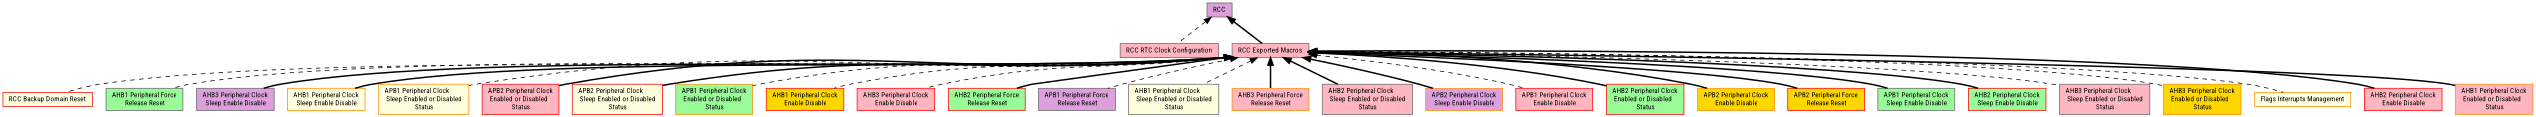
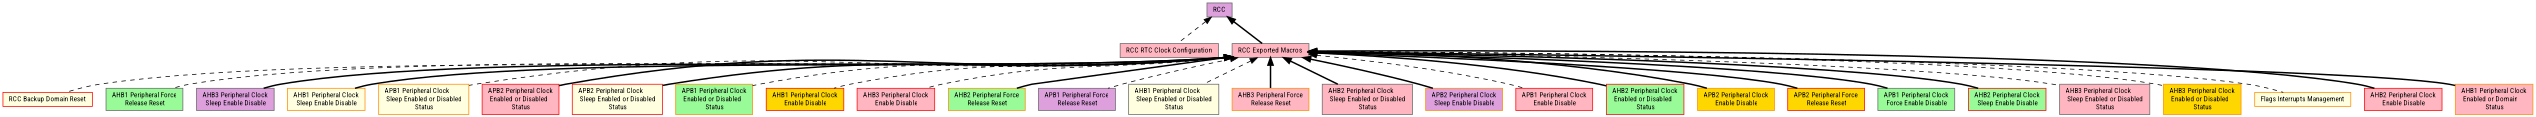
  digraph {
    fontname="Roboto Condensed"
    rankdir=TB
    node [color=red fillcolor=lightpink fontname="Roboto Condensed" fontsize=10 shape=box style=filled]
    edge [dir=back fontname="Roboto Condensed" fontsize=10 labelfontname=Helvetica labelfontsize=10 shape=plaintext style=bold]
    n1 [fillcolor=lightyellow height=0.2 label="RCC Backup Domain Reset" width=0.4]
    n2 [color=gray40 fillcolor=palegreen height=0.2 label="AHB1 Peripheral Force\l Release Reset" width=0.4]
    n3 [color=gray40 height=0.2 label="RCC RTC Clock Configuration" width=0.4]
    n4 [color=gray40 fontcolor=black height=0.2 label="RCC Exported Macros" width=0.4]
    n5 [color=gray40 fillcolor=plum height=0.2 label="AHB3 Peripheral Clock\l Sleep Enable Disable" width=0.4]
    n6 [color=darkorange fillcolor=lightyellow height=0.2 label="AHB1 Peripheral Clock\l Sleep Enable Disable" width=0.4]
    n7 [color=darkorange fillcolor=lightyellow height=0.2 label="APB1 Peripheral Clock\l Sleep Enabled or Disabled\l Status" width=0.4]
    n8 [height=0.2 label="APB2 Peripheral Clock\l Enabled or Disabled\l Status" width=0.4]
    n9 [fillcolor=lightyellow height=0.2 label="APB2 Peripheral Clock\l Sleep Enabled or Disabled\l Status" width=0.4]
    n10 [color=darkorange fillcolor=palegreen height=0.2 label="APB1 Peripheral Clock\l Enabled or Disabled\l Status" width=0.4]
    n11 [fillcolor=gold height=0.2 label="AHB1 Peripheral Clock\l Enable Disable" width=0.4]
    n12 [height=0.2 label="AHB3 Peripheral Clock\l Enable Disable" width=0.4]
-   n13 [fillcolor=palegreen height=0.2 label="AHB2 Peripheral Force\l Release Reset" width=0.4]
+   n13 [color=darkorange fillcolor=palegreen height=0.2 label="AHB2 Peripheral Force\l Release Reset" width=0.4]
    n14 [color=gray40 fillcolor=plum height=0.2 label="APB1 Peripheral Force\l Release Reset" width=0.4]
    n15 [color=gray40 fillcolor=lightyellow height=0.2 label="AHB1 Peripheral Clock\l Sleep Enabled or Disabled\l Status" width=0.4]
    n16 [color=darkorange height=0.2 label="AHB3 Peripheral Force\l Release Reset" width=0.4]
    n17 [color=gray40 height=0.2 label="AHB2 Peripheral Clock\l Sleep Enabled or Disabled\l Status" width=0.4]
    n18 [color=darkorange fillcolor=plum height=0.2 label="APB2 Peripheral Clock\l Sleep Enable Disable" width=0.4]
    n19 [height=0.2 label="APB1 Peripheral Clock\l Enable Disable" width=0.4]
    n20 [fillcolor=palegreen height=0.2 label="AHB2 Peripheral Clock\l Enabled or Disabled\l Status" width=0.4]
    n21 [color=darkorange fillcolor=gold height=0.2 label="APB2 Peripheral Clock\l Enable Disable" width=0.4]
    n22 [fillcolor=gold height=0.2 label="APB2 Peripheral Force\l Release Reset" width=0.4]
-   n23 [color=gray40 fillcolor=palegreen height=0.2 label="APB1 Peripheral Clock\l Sleep Enable Disable" width=0.4]
+   n23 [color=gray40 fillcolor=palegreen height=0.2 label="APB1 Peripheral Clock\l Force Enable Disable" width=0.4]
    n24 [fillcolor=palegreen height=0.2 label="AHB2 Peripheral Clock\l Sleep Enable Disable" width=0.4]
    n25 [color=gray40 height=0.2 label="AHB3 Peripheral Clock\l Sleep Enabled or Disabled\l Status" width=0.4]
    n26 [color=darkorange fillcolor=gold height=0.2 label="AHB3 Peripheral Clock\l Enabled or Disabled\l Status" width=0.4]
    n27 [color=darkorange fillcolor=lightyellow height=0.2 label="Flags Interrupts Management" width=0.4]
    n28 [height=0.2 label="AHB2 Peripheral Clock\l Enable Disable" width=0.4]
-   n29 [color=darkorange height=0.2 label="AHB1 Peripheral Clock\l Enabled or Disabled\l Status" width=0.4]
+   n29 [color=darkorange height=0.2 label="AHB1 Peripheral Clock\l Enabled or Domain\l Status" width=0.4]
    n30 [color=gray40 fillcolor=plum height=0.2 label=RCC width=0.4]
    n4 -> n1 [style=dashed]
    n4 -> n2 [style=dashed]
    n4 -> n5
    n4 -> n6
    n4 -> n7 [style=dashed]
    n4 -> n8
    n4 -> n9
    n4 -> n10 [style=dashed]
    n4 -> n11 [style=dashed]
    n4 -> n12 [style=dashed]
    n4 -> n13
    n4 -> n14 [style=dashed]
    n4 -> n15 [style=dashed]
    n4 -> n16
    n4 -> n17
    n4 -> n18
    n4 -> n19 [style=dashed]
    n4 -> n20
    n4 -> n21
    n4 -> n22
    n4 -> n23
    n4 -> n24
    n4 -> n25 [style=dashed]
    n4 -> n26 [style=dashed]
    n4 -> n27 [style=dashed]
    n4 -> n28
    n4 -> n29
    n30 -> n3 [style=dashed]
    n30 -> n4
  }
